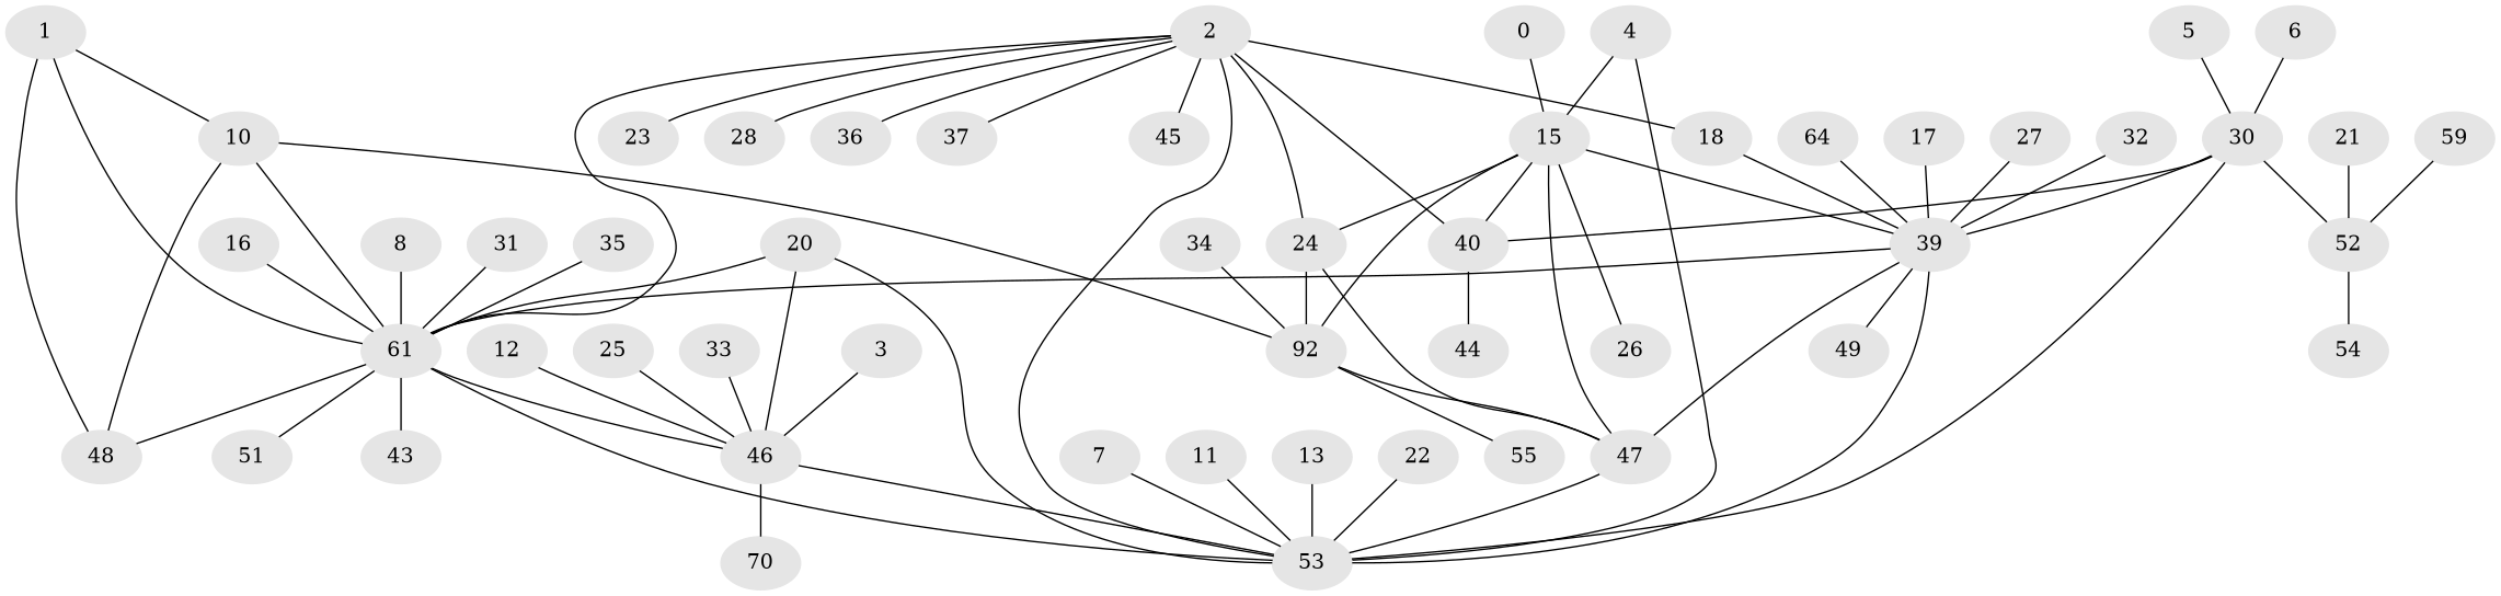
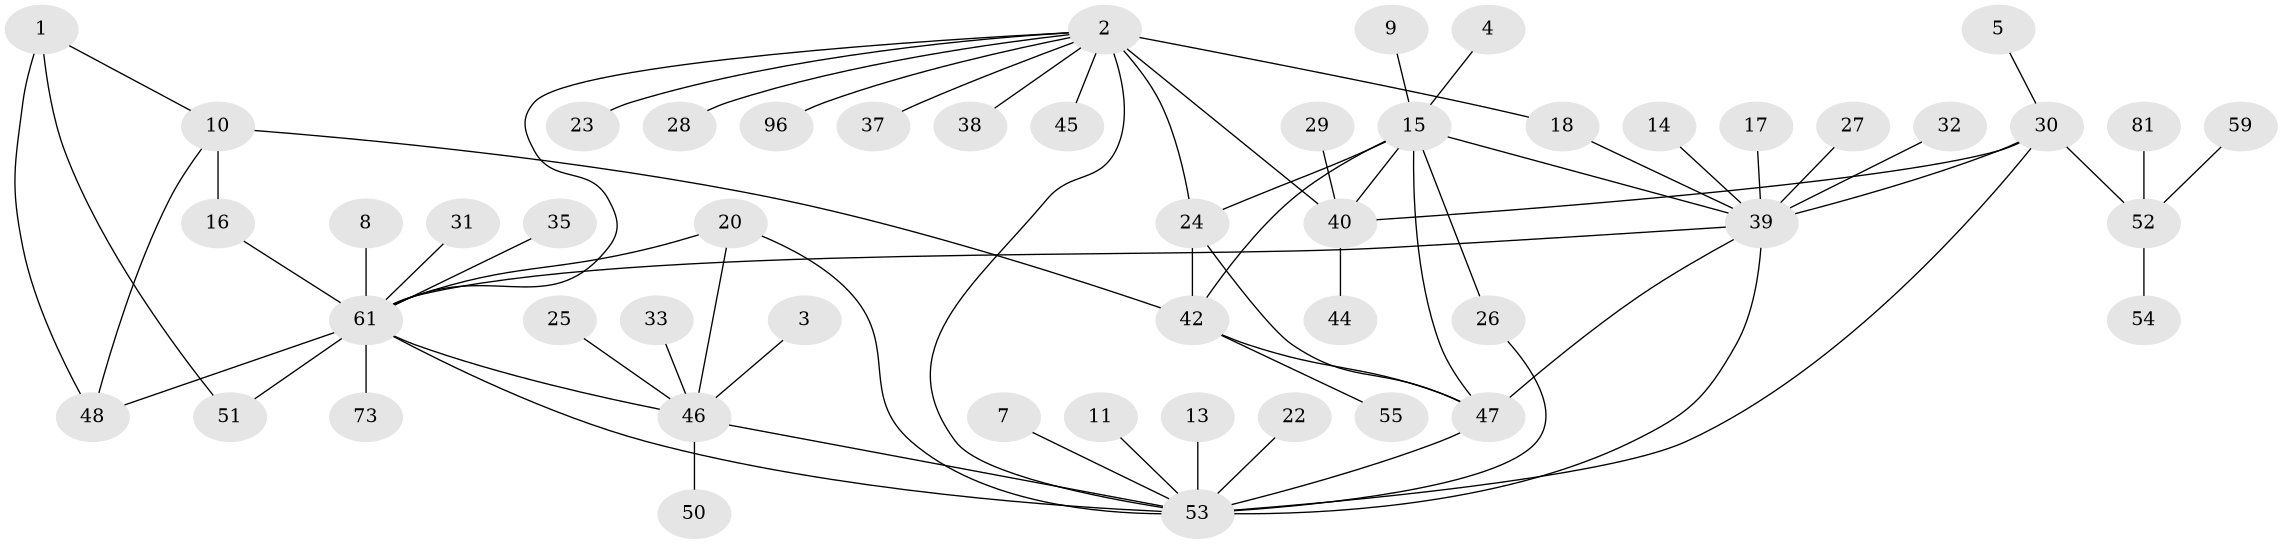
  graph {
    node [color=gray90 style=filled]
    edge [weight=1.0]
    1
    10
    n3 [label=61]
    48
-   42 [label=92]
+   42
    53
    46
-   43
+   43 [label=73]
    51
    2
    18
    23
    24
    28
-   36
+   36 [label=96]
    37
+   38
    40
    45
    39
    20
    47
    44
    3
-   50 [label=70]
+   50
    4
    15
    26
    5
    30
    52
-   6
    7
    8
-   9 [label=0]
+   9
    55
    11
-   12
    13
-   14 [label=64]
-   49
+   14
    16
    17
    n44 [label=59]
    54
-   21
+   21 [label=81]
    22
    25
    27
+   29
    31
    32
    33
-   34
    35
    1 -- 10
-   1 -- n3
+   1 -- 51
    1 -- 48 [weight=2.0]
-   10 -- n3
+   10 -- 16
    10 -- 48 [weight=2.0]
    10 -- 42
    n3 -- 48 [weight=2.0]
    n3 -- 53 [weight=2.0]
    n3 -- 46
    n3 -- 43
    n3 -- 51
    42 -- 47 [weight=2.0]
    42 -- 55
    46 -- 53
    46 -- 50
    2 -- n3
    2 -- 53
    2 -- 18
    2 -- 23
    2 -- 24
    2 -- 28
    2 -- 36
    2 -- 37
+   2 -- 38
    2 -- 40 [weight=4.0]
    2 -- 45
    18 -- 39
    24 -- 42 [weight=2.0]
    24 -- 47
    40 -- 44
    39 -- n3
    39 -- 53 [weight=2.0]
    39 -- 47
-   39 -- 49
    20 -- n3 [weight=2.0]
    20 -- 53 [weight=2.0]
    20 -- 46 [weight=2.0]
    47 -- 53
    3 -- 46
-   4 -- 53
+   26 -- 53
    4 -- 15
    15 -- 42 [weight=2.0]
    15 -- 24
    15 -- 40
    15 -- 39
    15 -- 47
    15 -- 26
    5 -- 30
    30 -- 53 [weight=2.0]
    30 -- 40
    30 -- 39 [weight=4.0]
    30 -- 52
    52 -- 54
-   6 -- 30
    7 -- 53
    8 -- n3
    9 -- 15
    11 -- 53
-   12 -- 46
    13 -- 53
    14 -- 39
    16 -- n3
    17 -- 39
    n44 -- 52
    21 -- 52
    22 -- 53
    25 -- 46
    27 -- 39
+   29 -- 40
    31 -- n3
    32 -- 39
    33 -- 46
-   34 -- 42
    35 -- n3
  }
